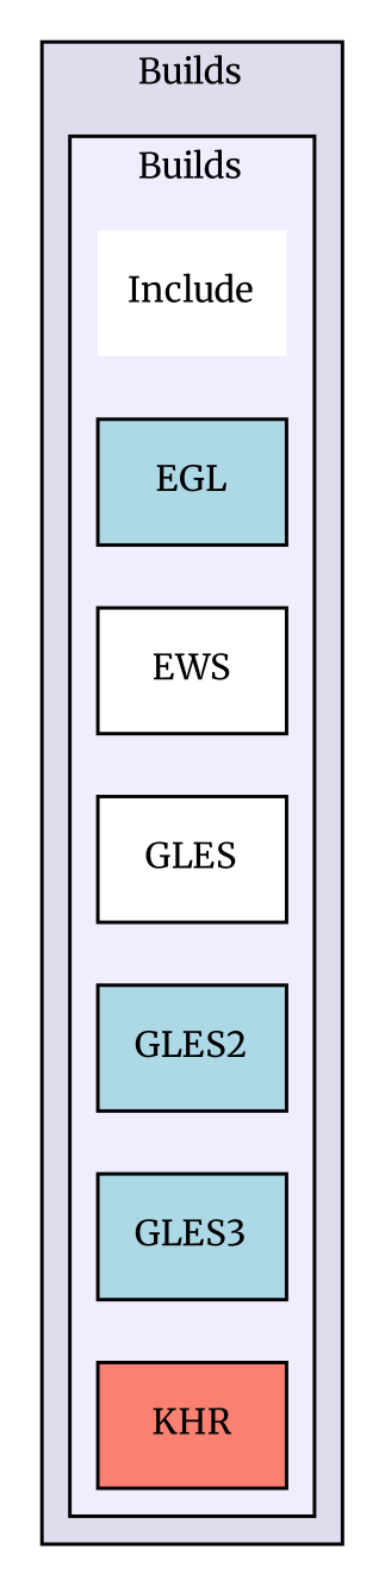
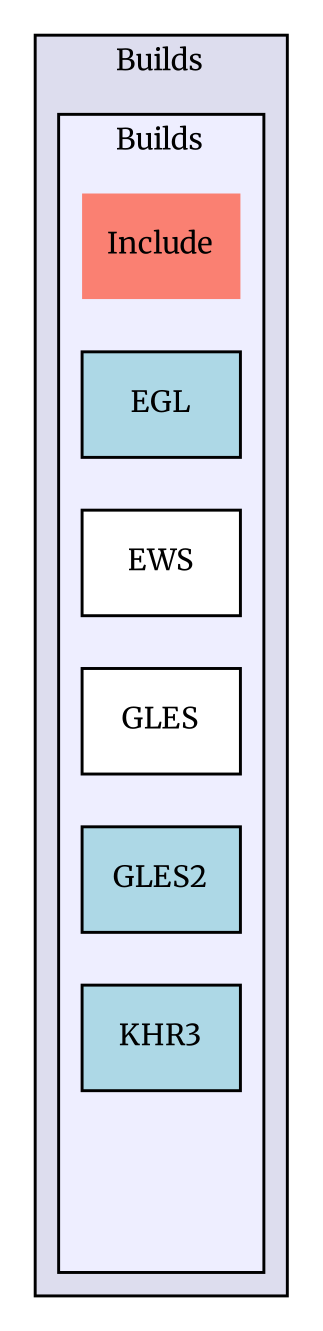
  digraph {
    compound=true
    rankdir=LR
    fontname=Merriweather
    node [fontname=Merriweather fontsize=10 shape=box style=filled fillcolor=lightblue color=black]
-   n1 [label=Include shape=plaintext fillcolor=white color=""]
+   n1 [label=Include shape=plaintext fillcolor=salmon color=""]
    n2 [label=EGL]
    n3 [fillcolor=white label=EWS]
    n4 [fillcolor=white label=GLES]
    n5 [label=GLES2]
-   n6 [label=GLES3]
-   n7 [fillcolor=salmon label=KHR]
+   n6 [label=KHR3]
    subgraph cluster_1 {
      bgcolor="#ddddee"
      fontsize=10
      label=Builds
      pencolor=black
      subgraph cluster_2 {
        bgcolor="#eeeeff"
        fontsize=10
        pencolor=black
        n1
        n2
        n3
        n4
        n5
        n6
-       n7
      }
    }
  }
